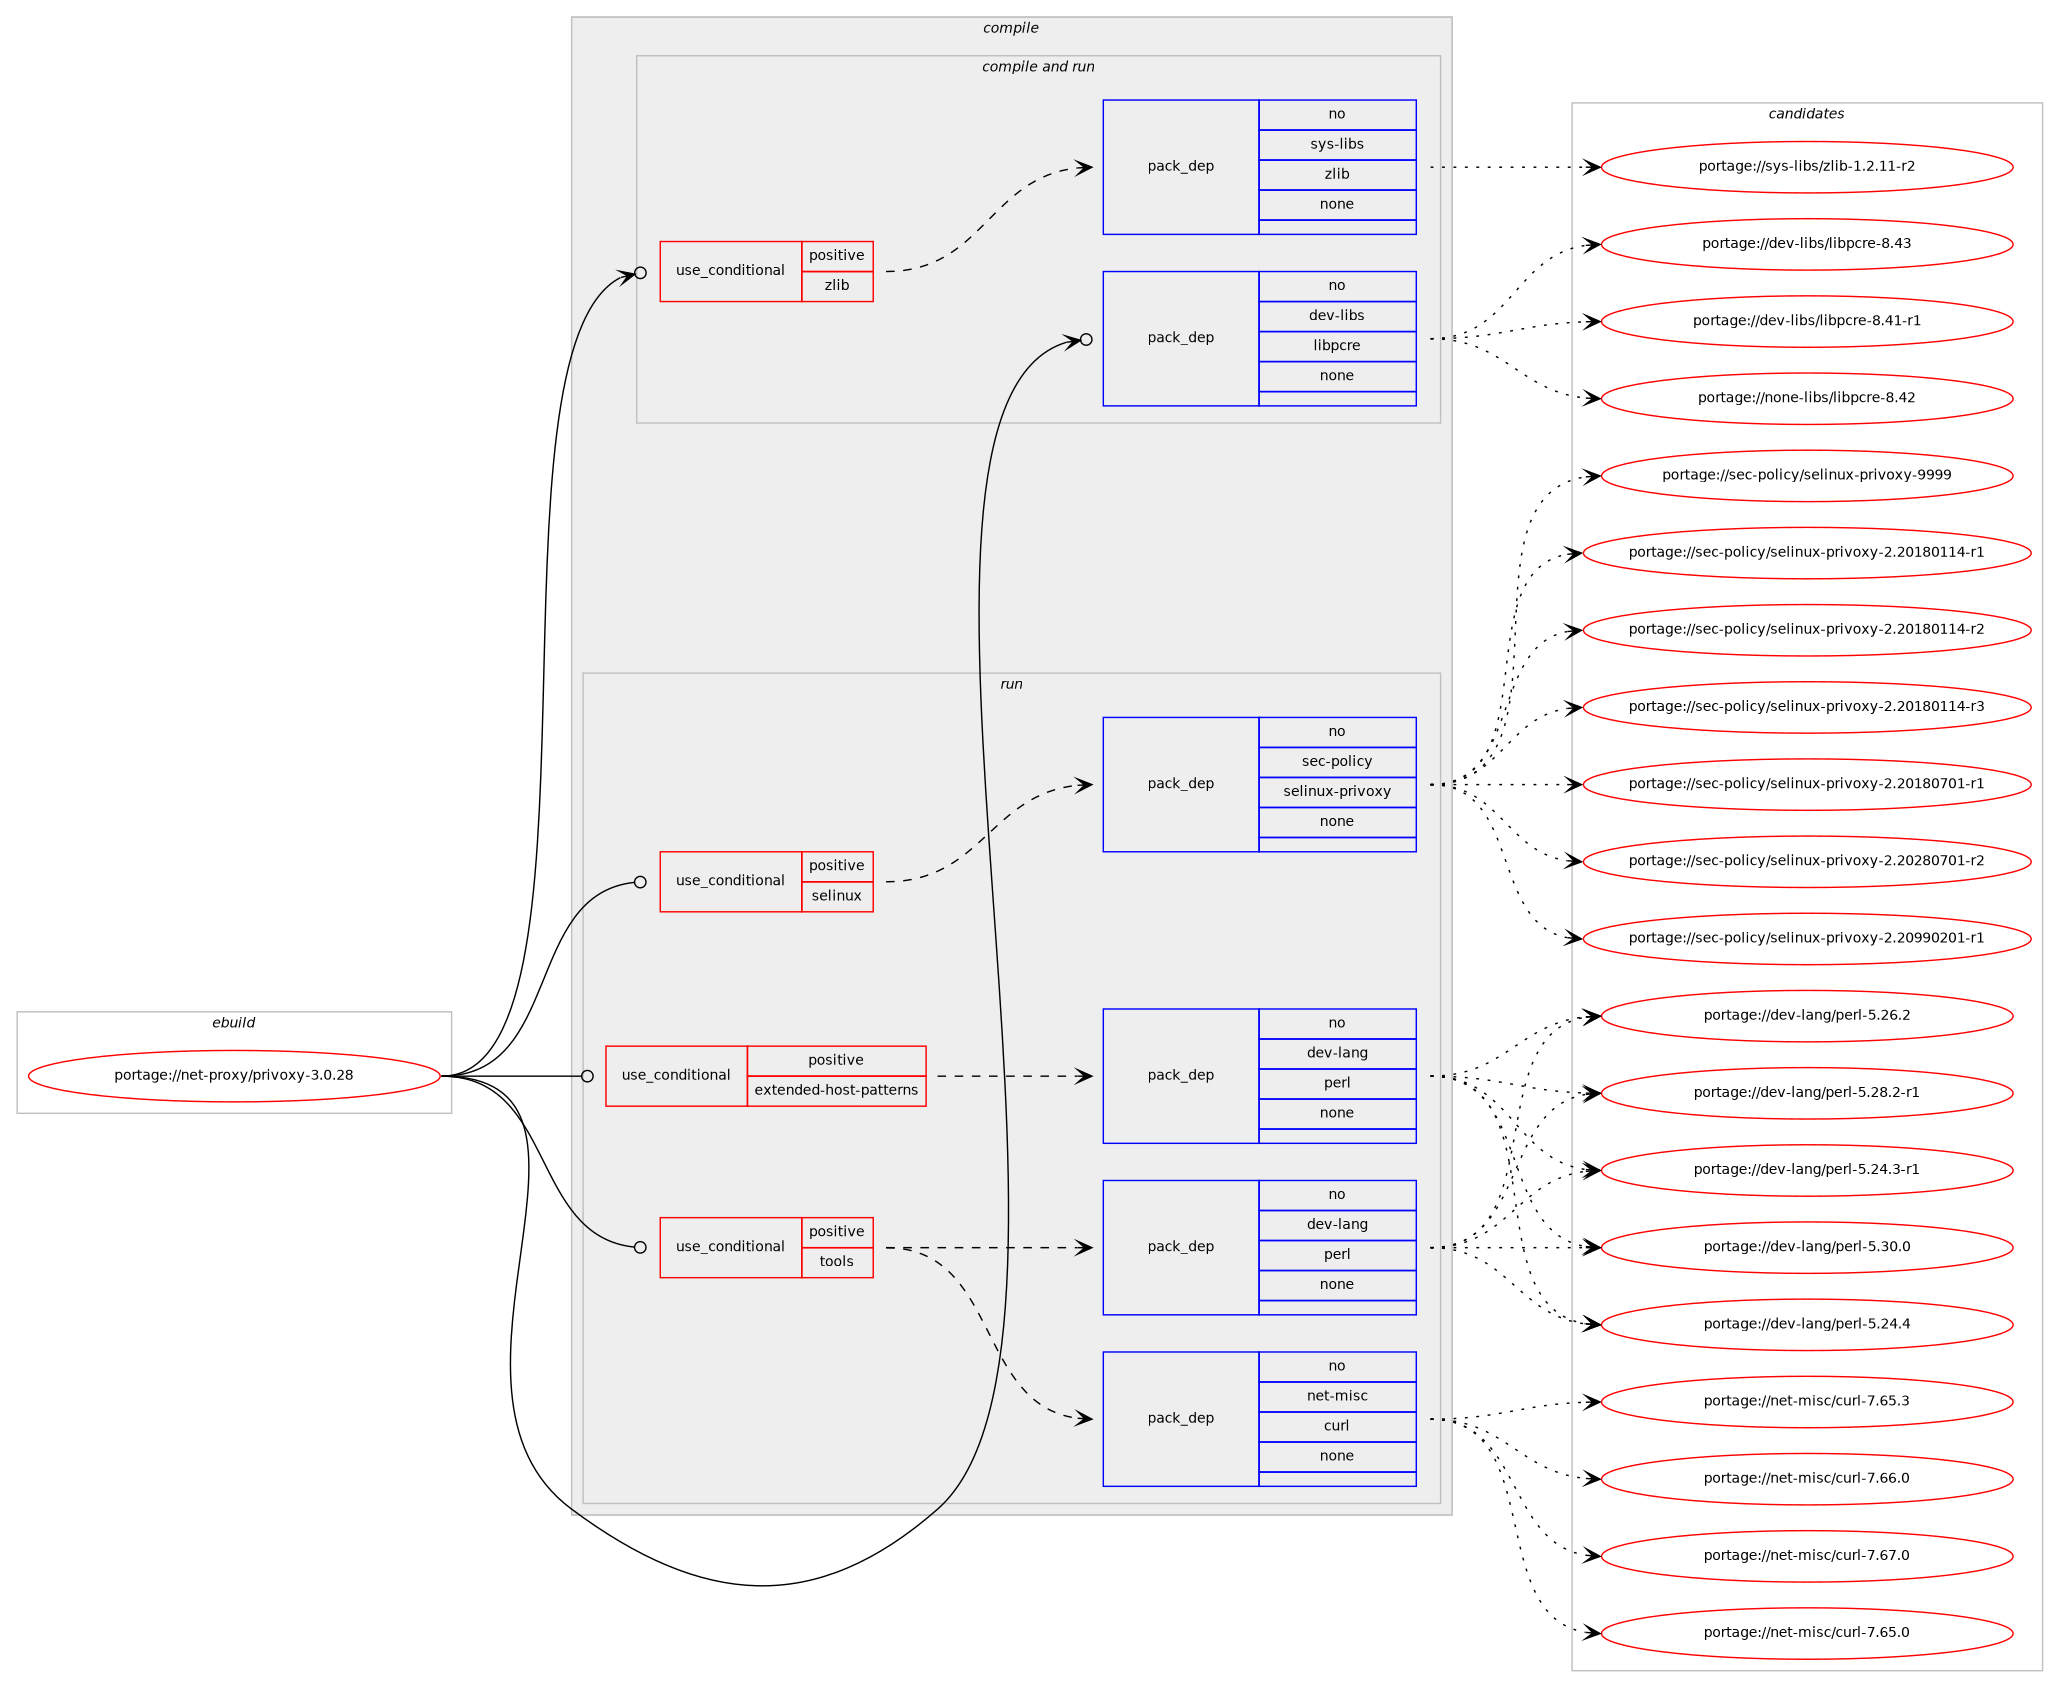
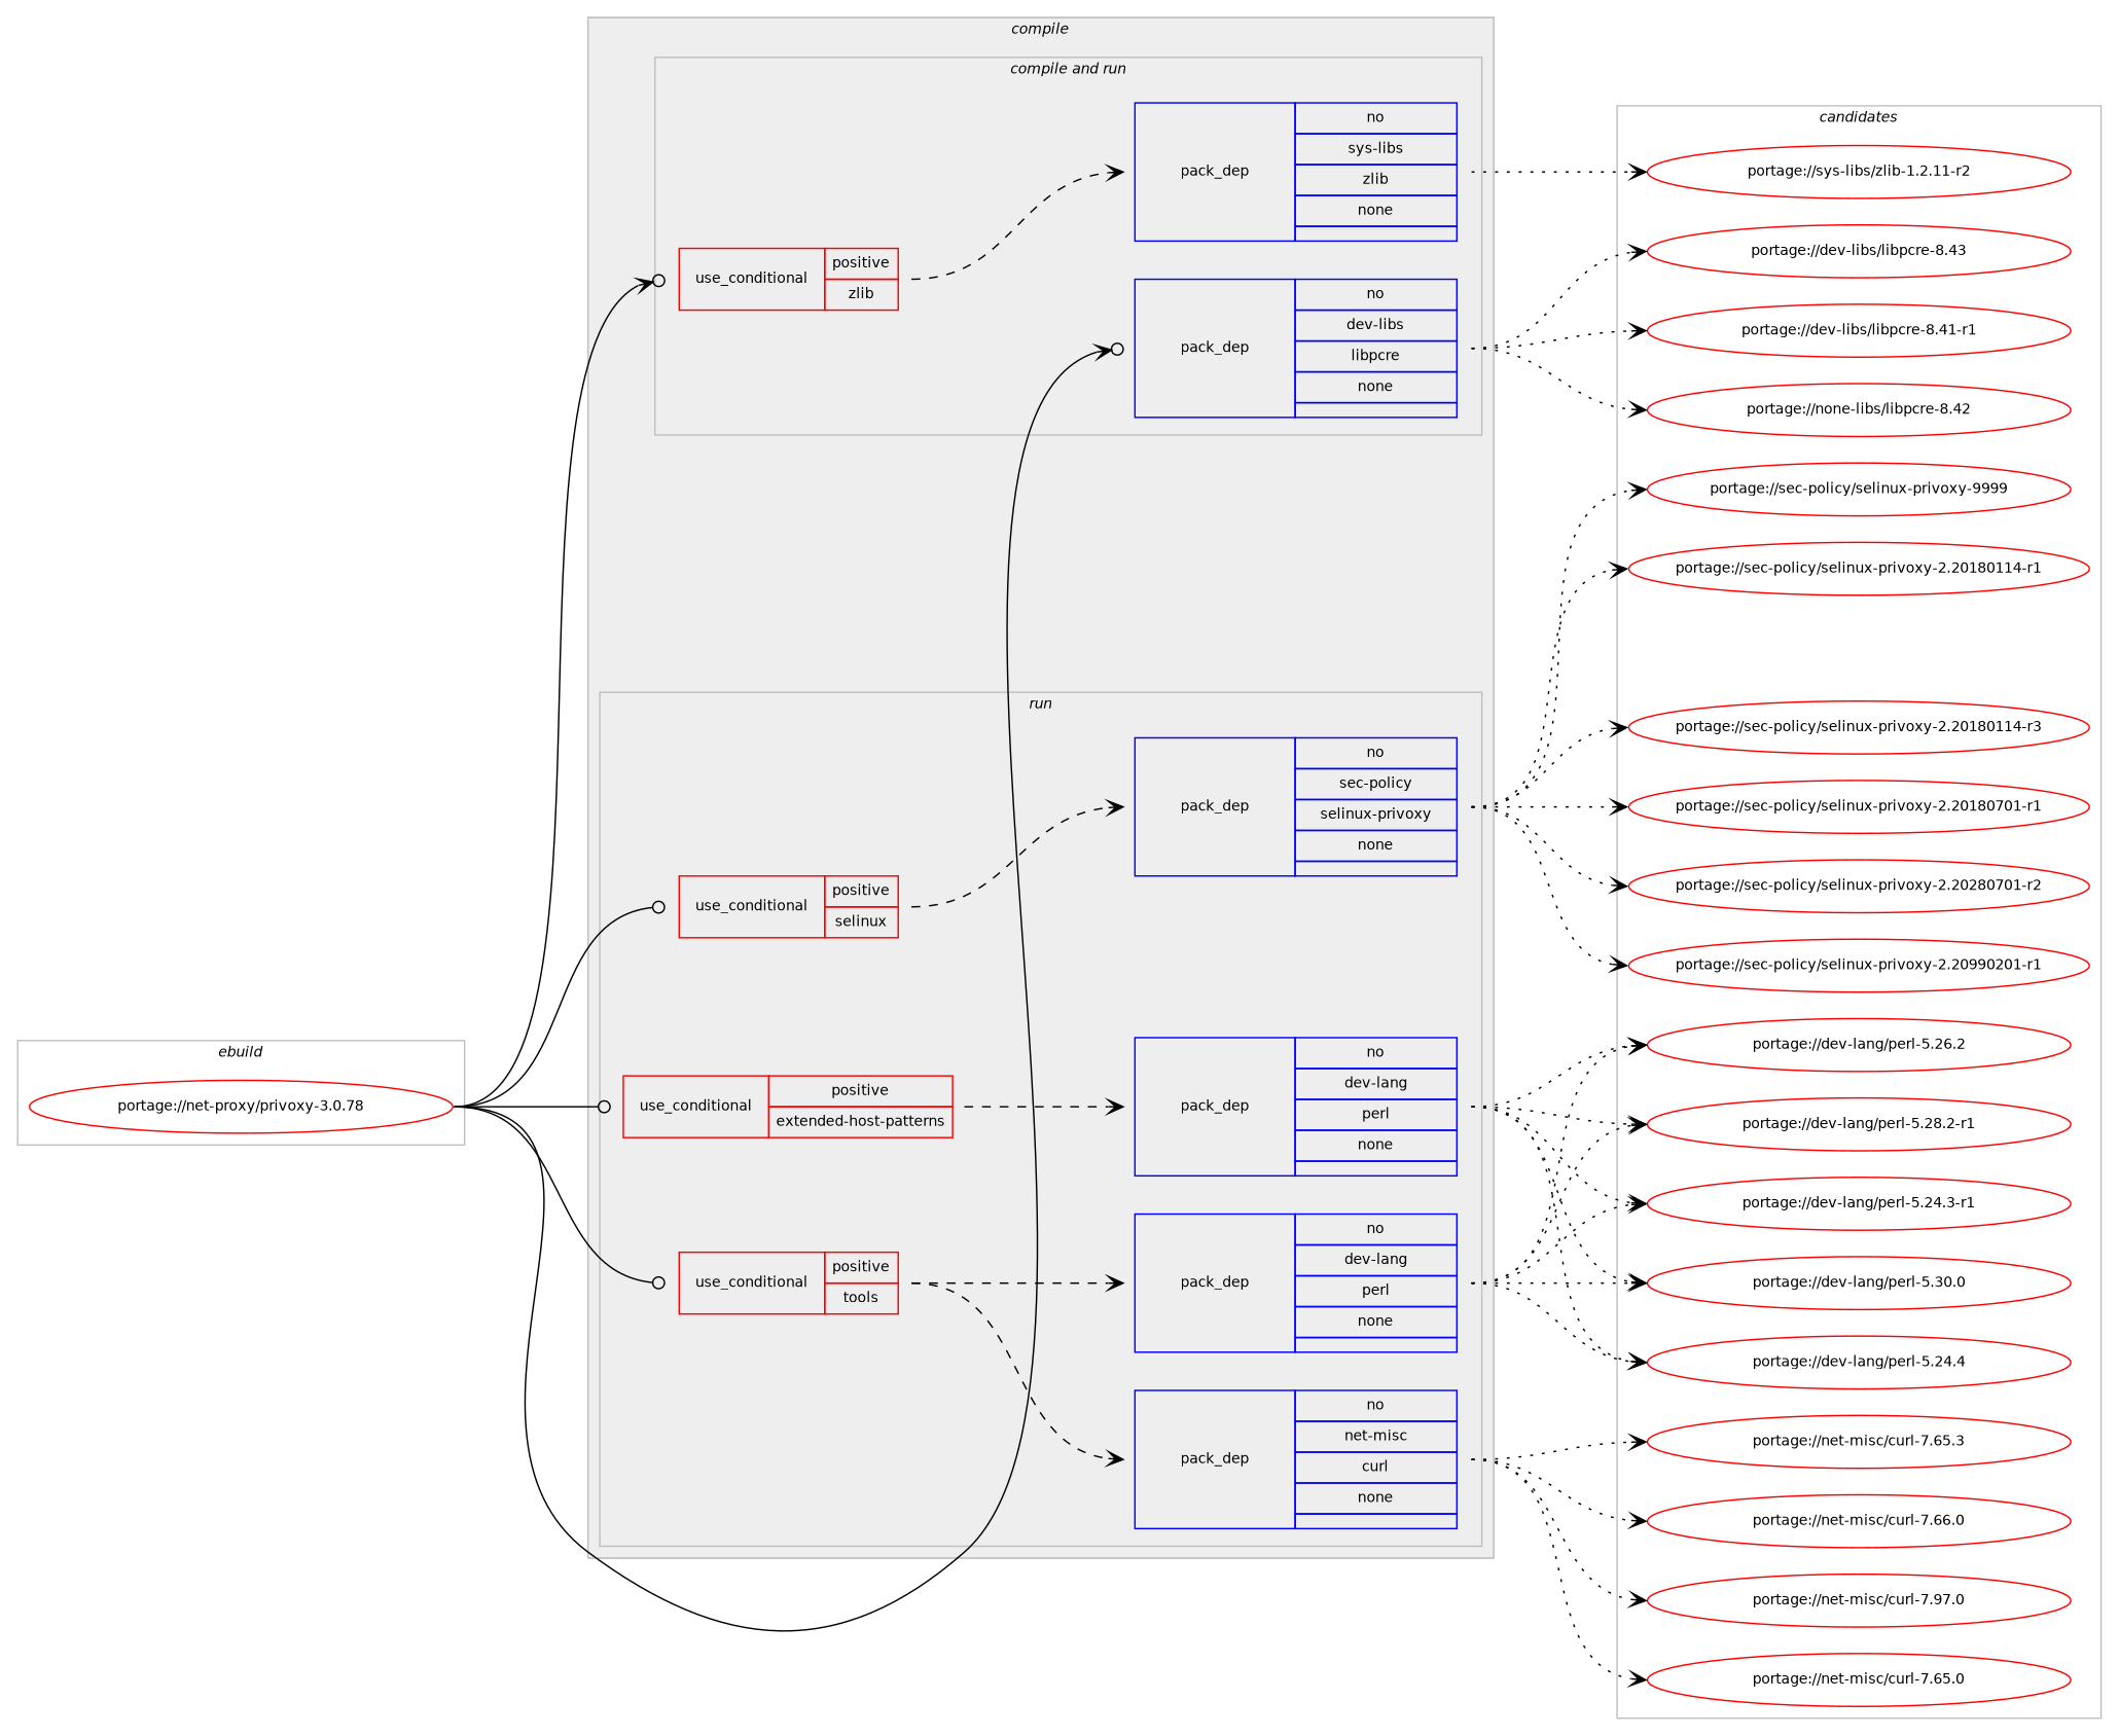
  digraph {
    compound=true
    concentrate=true
    fontname=Helvetica
    fontsize=10
    newrank=true
    rankdir=LR
    ranksep=1.5
    node [color=red fontname=Helvetica fontsize=10]
    edge [arrowhead=vee headport=w style=dotted tailport=e weight=100]
-   n1 [label="portage://net-proxy/privoxy-3.0.28" width=4]
+   n1 [label="portage://net-proxy/privoxy-3.0.78" width=4]
    n2 [color=blue label=<<TABLE BORDER="0" CELLBORDER="1" CELLSPACING="0" CELLPADDING="4" WIDTH="220"><TR><TD ROWSPAN="6" CELLPADDING="30">pack_dep</TD></TR><TR><TD WIDTH="110">no</TD></TR><TR><TD>sys-libs</TD></TR><TR><TD>zlib</TD></TR><TR><TD>none</TD></TR><TR><TD></TD></TR></TABLE>> shape=none]
    n3 [label=<<TABLE BORDER="0" CELLBORDER="1" CELLSPACING="0" CELLPADDING="4"><TR><TD ROWSPAN="3" CELLPADDING="10">use_conditional</TD></TR><TR><TD>positive</TD></TR><TR><TD>zlib</TD></TR></TABLE>> shape=none]
    n4 [color=blue label=<<TABLE BORDER="0" CELLBORDER="1" CELLSPACING="0" CELLPADDING="4" WIDTH="220"><TR><TD ROWSPAN="6" CELLPADDING="30">pack_dep</TD></TR><TR><TD WIDTH="110">no</TD></TR><TR><TD>dev-libs</TD></TR><TR><TD>libpcre</TD></TR><TR><TD>none</TD></TR><TR><TD></TD></TR></TABLE>> shape=none]
    n5 [color=blue label=<<TABLE BORDER="0" CELLBORDER="1" CELLSPACING="0" CELLPADDING="4" WIDTH="220"><TR><TD ROWSPAN="6" CELLPADDING="30">pack_dep</TD></TR><TR><TD WIDTH="110">no</TD></TR><TR><TD>dev-lang</TD></TR><TR><TD>perl</TD></TR><TR><TD>none</TD></TR><TR><TD></TD></TR></TABLE>> shape=none]
    n6 [label=<<TABLE BORDER="0" CELLBORDER="1" CELLSPACING="0" CELLPADDING="4"><TR><TD ROWSPAN="3" CELLPADDING="10">use_conditional</TD></TR><TR><TD>positive</TD></TR><TR><TD>extended-host-patterns</TD></TR></TABLE>> shape=none]
    n7 [color=blue label=<<TABLE BORDER="0" CELLBORDER="1" CELLSPACING="0" CELLPADDING="4" WIDTH="220"><TR><TD ROWSPAN="6" CELLPADDING="30">pack_dep</TD></TR><TR><TD WIDTH="110">no</TD></TR><TR><TD>sec-policy</TD></TR><TR><TD>selinux-privoxy</TD></TR><TR><TD>none</TD></TR><TR><TD></TD></TR></TABLE>> shape=none]
    n8 [label=<<TABLE BORDER="0" CELLBORDER="1" CELLSPACING="0" CELLPADDING="4"><TR><TD ROWSPAN="3" CELLPADDING="10">use_conditional</TD></TR><TR><TD>positive</TD></TR><TR><TD>selinux</TD></TR></TABLE>> shape=none]
    n9 [color=blue label=<<TABLE BORDER="0" CELLBORDER="1" CELLSPACING="0" CELLPADDING="4" WIDTH="220"><TR><TD ROWSPAN="6" CELLPADDING="30">pack_dep</TD></TR><TR><TD WIDTH="110">no</TD></TR><TR><TD>net-misc</TD></TR><TR><TD>curl</TD></TR><TR><TD>none</TD></TR><TR><TD></TD></TR></TABLE>> shape=none]
    n10 [color=blue label=<<TABLE BORDER="0" CELLBORDER="1" CELLSPACING="0" CELLPADDING="4" WIDTH="220"><TR><TD ROWSPAN="6" CELLPADDING="30">pack_dep</TD></TR><TR><TD WIDTH="110">no</TD></TR><TR><TD>dev-lang</TD></TR><TR><TD>perl</TD></TR><TR><TD>none</TD></TR><TR><TD></TD></TR></TABLE>> shape=none]
    n11 [label=<<TABLE BORDER="0" CELLBORDER="1" CELLSPACING="0" CELLPADDING="4"><TR><TD ROWSPAN="3" CELLPADDING="10">use_conditional</TD></TR><TR><TD>positive</TD></TR><TR><TD>tools</TD></TR></TABLE>> shape=none]
    n12 [label="portage://sys-libs/zlib-1.2.11-r2" width=4]
    n13 [label="portage://dev-libs/libpcre-8.41-r1" width=4]
    n14 [label="portage://none-libs/libpcre-8.42" width=4]
    n15 [label="portage://dev-libs/libpcre-8.43" width=4]
    n16 [label="portage://dev-lang/perl-5.24.3-r1" width=4]
    n17 [label="portage://dev-lang/perl-5.24.4" width=4]
    n18 [label="portage://dev-lang/perl-5.26.2" width=4]
    n19 [label="portage://dev-lang/perl-5.28.2-r1" width=4]
    n20 [label="portage://dev-lang/perl-5.30.0" width=4]
    n21 [label="portage://sec-policy/selinux-privoxy-2.20180114-r1" width=4]
-   n22 [label="portage://sec-policy/selinux-privoxy-2.20180114-r2" width=4]
    n23 [label="portage://sec-policy/selinux-privoxy-2.20180114-r3" width=4]
    n24 [label="portage://sec-policy/selinux-privoxy-2.20180701-r1" width=4]
    n25 [label="portage://sec-policy/selinux-privoxy-2.20280701-r2" width=4]
    n26 [label="portage://sec-policy/selinux-privoxy-2.20990201-r1" width=4]
    n27 [label="portage://sec-policy/selinux-privoxy-9999" width=4]
    n28 [label="portage://net-misc/curl-7.65.0" width=4]
    n29 [label="portage://net-misc/curl-7.65.3" width=4]
    n30 [label="portage://net-misc/curl-7.66.0" width=4]
-   n31 [label="portage://net-misc/curl-7.67.0" width=4]
+   n31 [label="portage://net-misc/curl-7.97.0" width=4]
    subgraph cluster_1 {
      color=gray
      label=<<i>ebuild</i>>
      rank=same
      n1
    }
    subgraph cluster_2 {
      color=gray
      label=<<i>dependencies</i>>
      subgraph cluster_3 {
        color=gray
        fillcolor="#eeeeee"
        label=<<i>compile</i>>
        style=filled
      }
      subgraph cluster_4 {
        color=gray
        fillcolor="#eeeeee"
        label=<<i>compile and run</i>>
        style=filled
        subgraph sub_5 {
          color=gray
          fillcolor="#eeeeee"
          label=<<i>compile and run</i>>
          style=filled
          n3
          subgraph sub_6 {
            color=gray
            fillcolor="#eeeeee"
            label=<<i>compile and run</i>>
            style=filled
            n2
          }
        }
        subgraph sub_7 {
          color=gray
          fillcolor="#eeeeee"
          label=<<i>compile and run</i>>
          style=filled
          n4
        }
      }
      subgraph cluster_8 {
        color=gray
        fillcolor="#eeeeee"
        label=<<i>run</i>>
        style=filled
        subgraph sub_9 {
          color=gray
          fillcolor="#eeeeee"
          label=<<i>run</i>>
          style=filled
          n6
          subgraph sub_10 {
            color=gray
            fillcolor="#eeeeee"
            label=<<i>run</i>>
            style=filled
            n5
          }
        }
        subgraph sub_11 {
          color=gray
          fillcolor="#eeeeee"
          label=<<i>run</i>>
          style=filled
          n8
          subgraph sub_12 {
            color=gray
            fillcolor="#eeeeee"
            label=<<i>run</i>>
            style=filled
            n7
          }
        }
        subgraph sub_13 {
          color=gray
          fillcolor="#eeeeee"
          label=<<i>run</i>>
          style=filled
          n11
          subgraph sub_14 {
            color=gray
            fillcolor="#eeeeee"
            label=<<i>run</i>>
            style=filled
            n9
          }
          subgraph sub_15 {
            color=gray
            fillcolor="#eeeeee"
            label=<<i>run</i>>
            style=filled
            n10
          }
        }
      }
    }
    subgraph cluster_16 {
      color=gray
      label=<<i>candidates</i>>
      rank=same
      subgraph sub_17 {
        color=black
        label=<<i>candidates</i>>
        nodesep=1
        rank=same
        n12
      }
      subgraph sub_18 {
        color=black
        label=<<i>candidates</i>>
        nodesep=1
        rank=same
        n13
        n14
        n15
      }
      subgraph sub_19 {
        color=black
        label=<<i>candidates</i>>
        nodesep=1
        rank=same
        n16
        n17
        n18
        n19
        n20
      }
      subgraph sub_20 {
        color=black
        label=<<i>candidates</i>>
        nodesep=1
        rank=same
        n21
-       n22
        n23
        n24
        n25
        n26
        n27
      }
      subgraph sub_21 {
        color=black
        label=<<i>candidates</i>>
        nodesep=1
        rank=same
        n28
        n29
        n30
        n31
      }
      subgraph sub_22 {
        color=black
        label=<<i>candidates</i>>
        nodesep=1
        rank=same
        n16
        n17
        n18
        n19
        n20
      }
    }
    n1 -> n3 [arrowhead=odotvee style=solid weight=20]
    n1 -> n4 [arrowhead=odotvee style=solid weight=20]
    n1 -> n6 [arrowhead=odot style=solid weight=20]
    n1 -> n8 [arrowhead=odot style=solid weight=20]
    n1 -> n11 [arrowhead=odot style=solid weight=20]
    n2 -> n12
    n3 -> n2 [style=dashed weight=20]
    n4 -> n13
    n4 -> n14
    n4 -> n15
    n5 -> n16
    n5 -> n17
    n5 -> n18
    n5 -> n19
    n5 -> n20
    n6 -> n5 [style=dashed weight=20]
    n7 -> n21
-   n7 -> n22
    n7 -> n23
    n7 -> n24
    n7 -> n25
    n7 -> n26
    n7 -> n27
    n8 -> n7 [style=dashed weight=20]
    n9 -> n28
    n9 -> n29
    n9 -> n30
    n9 -> n31
    n10 -> n16
    n10 -> n17
    n10 -> n18
    n10 -> n19
    n10 -> n20
    n11 -> n9 [style=dashed weight=20]
    n11 -> n10 [style=dashed weight=20]
  }
